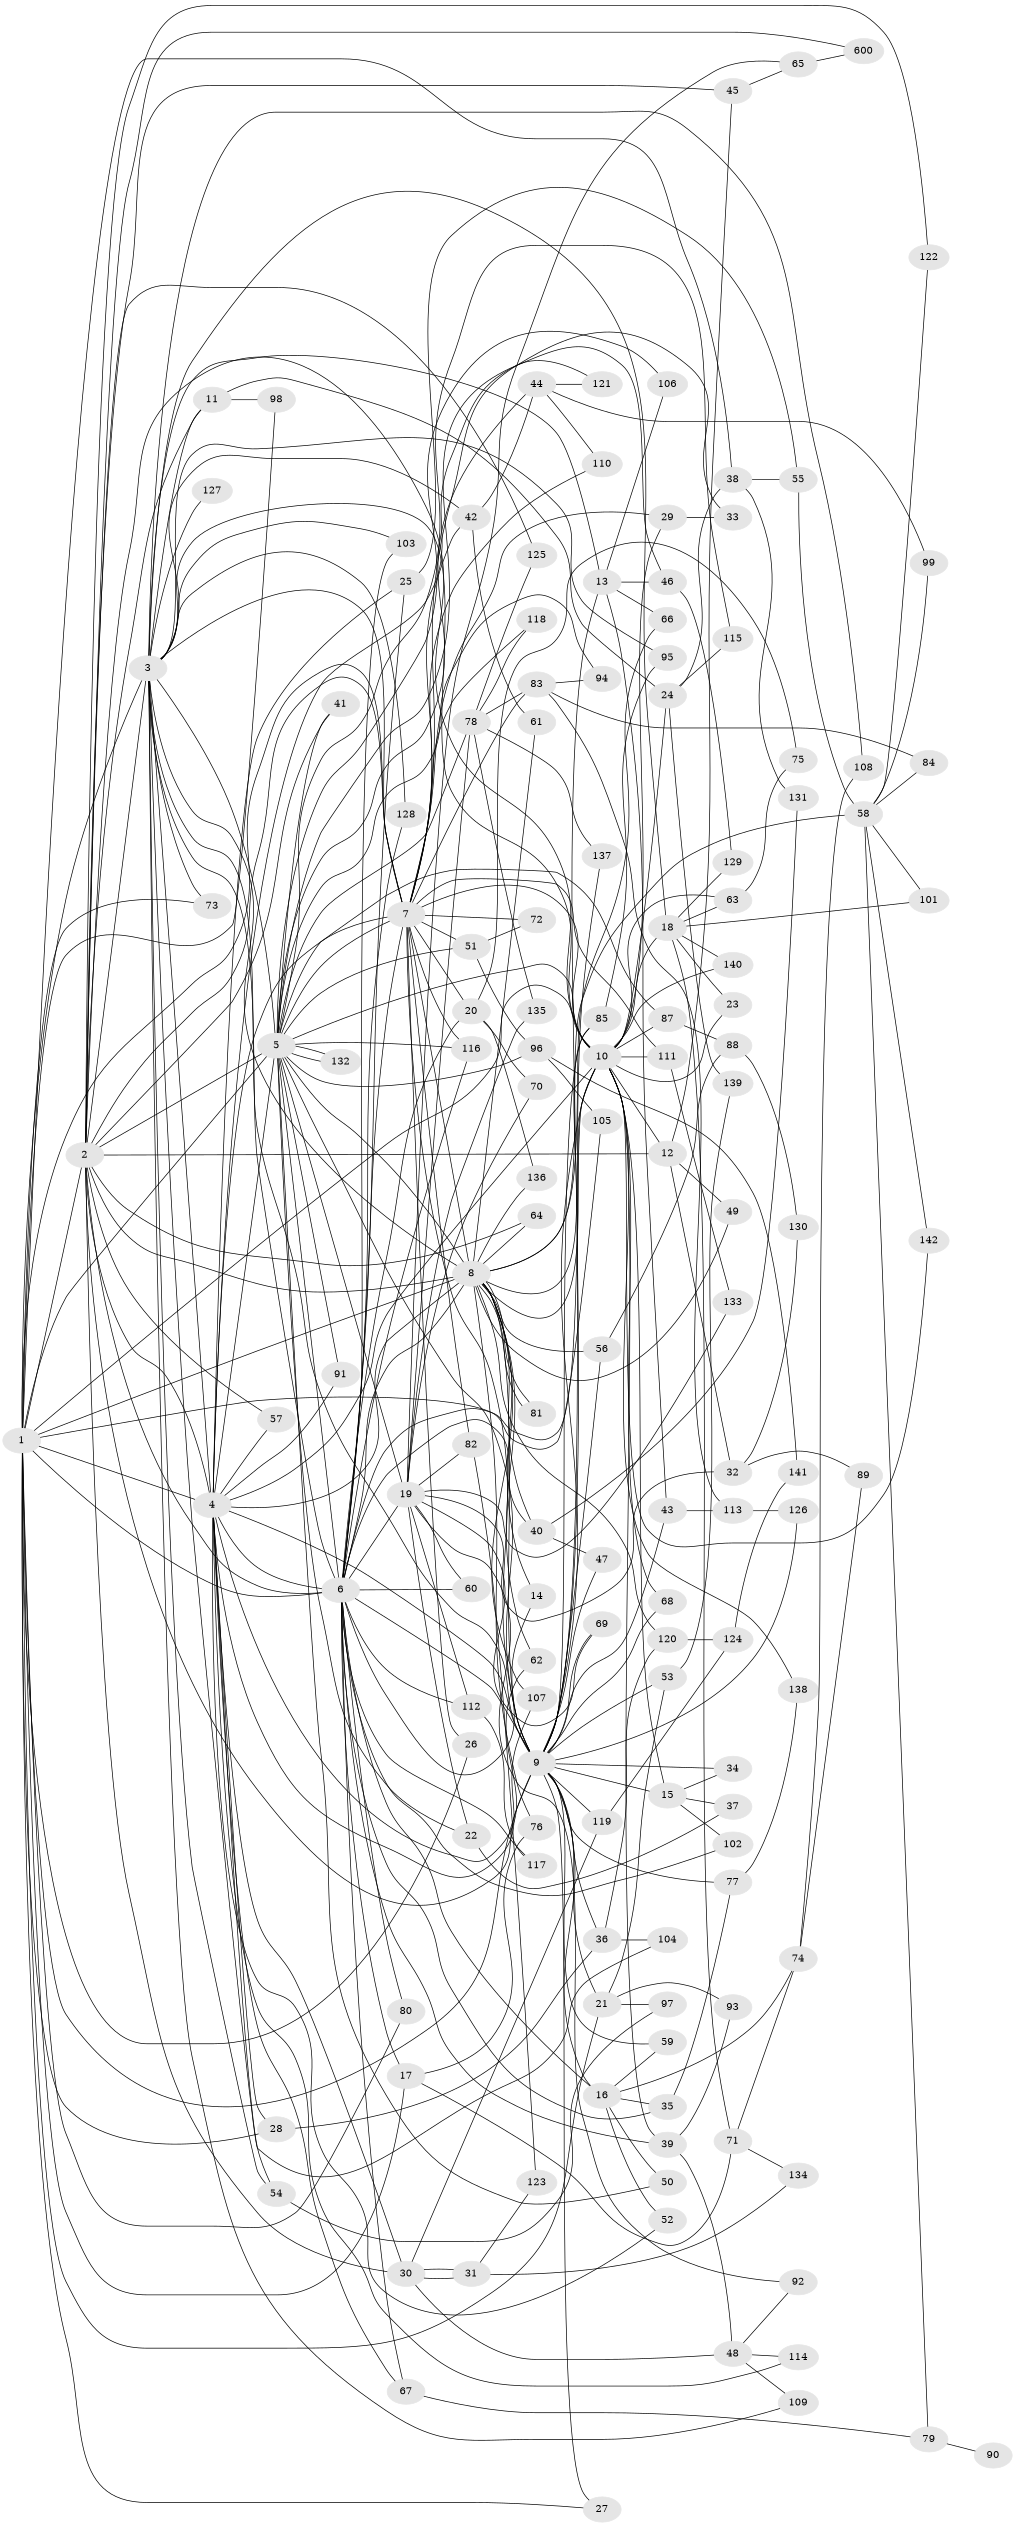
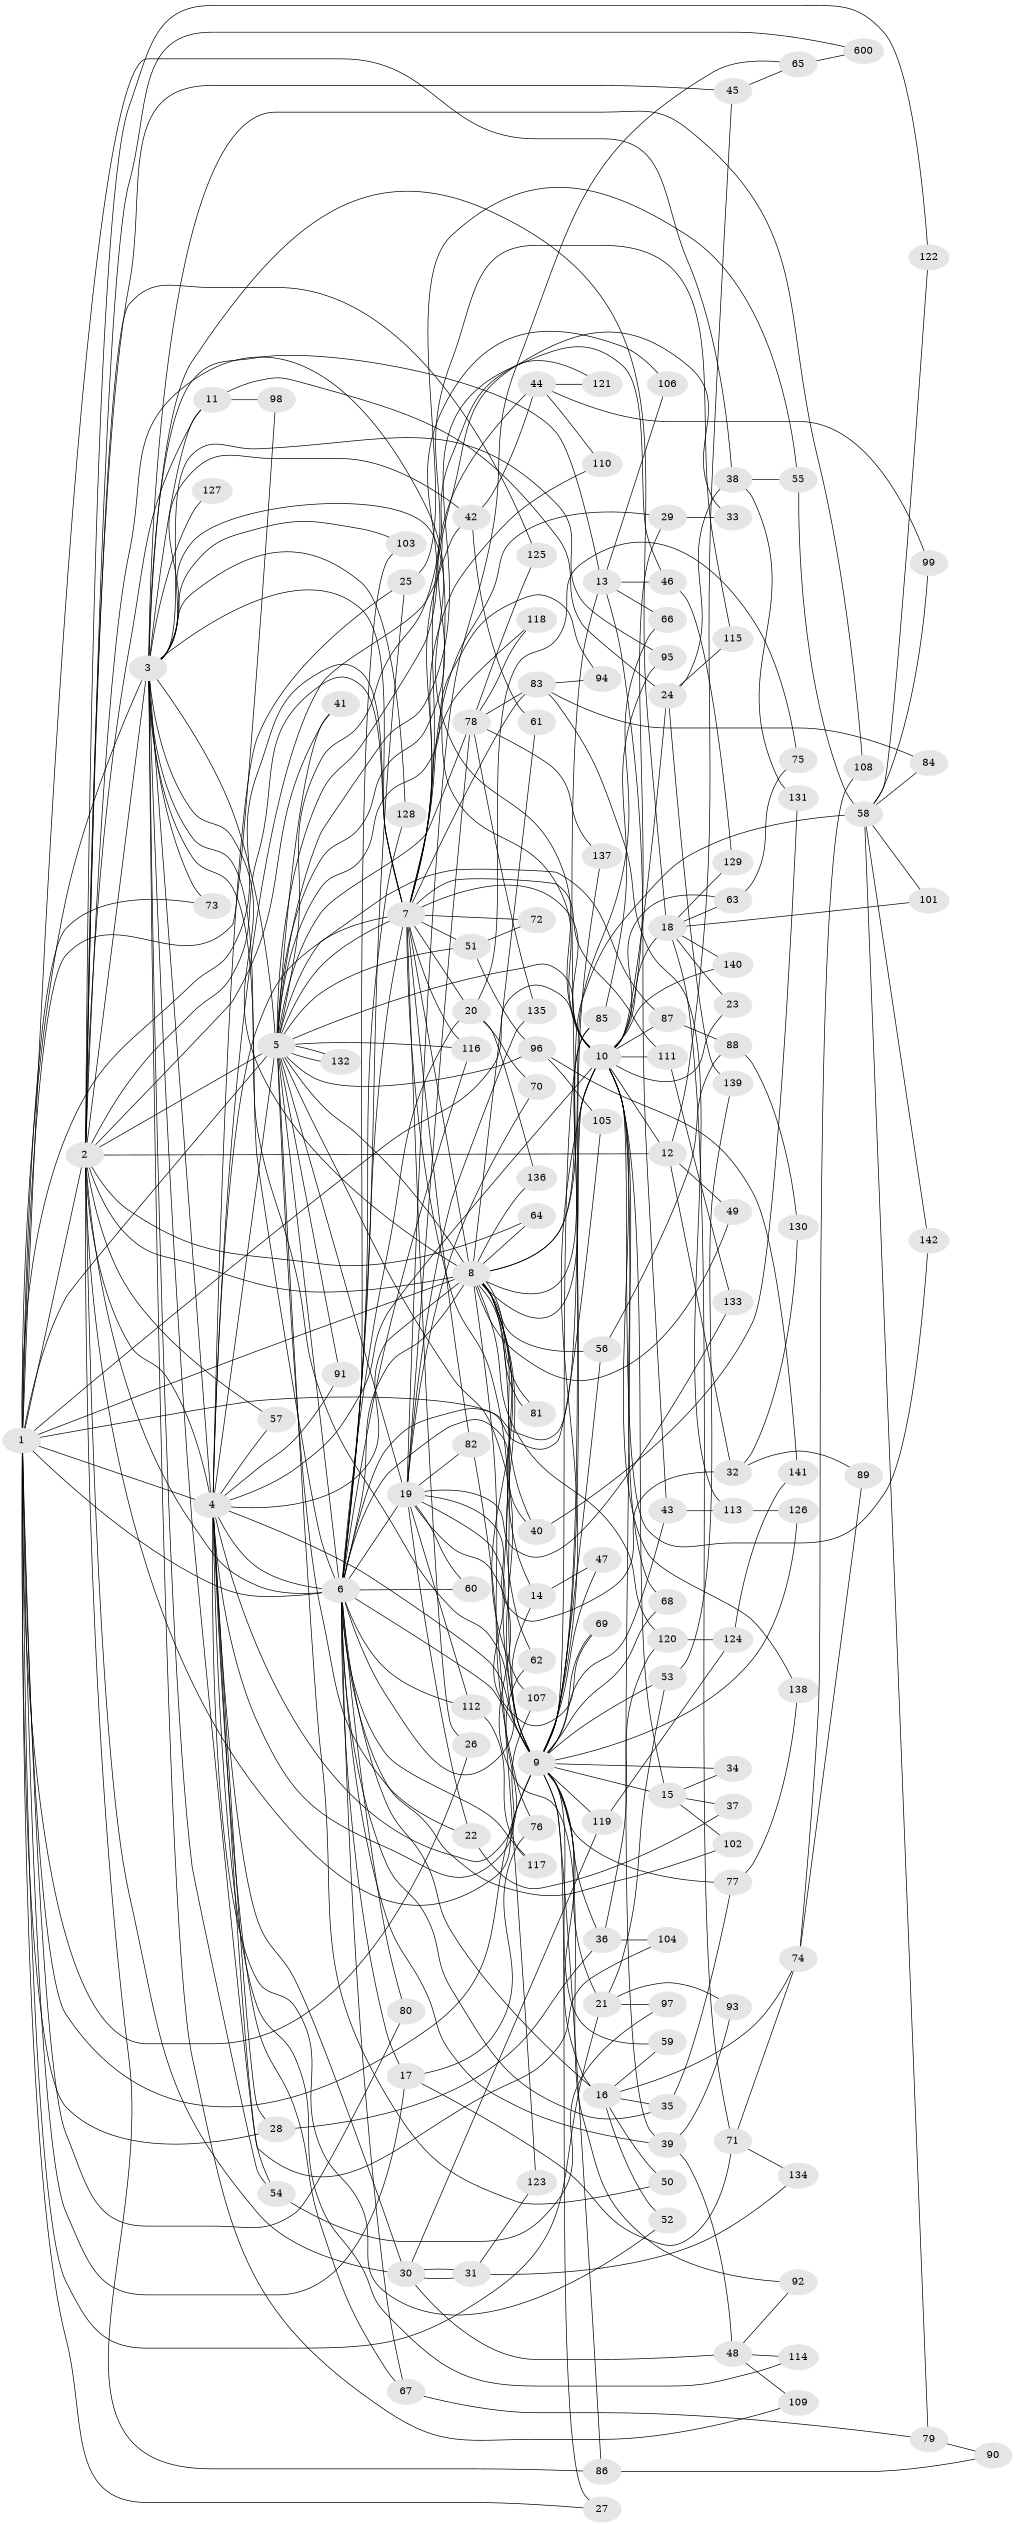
  graph {
    rankdir=LR
    node [color=gray90 style=filled]
    1
    2
    3
    4
    5
    6
    7
    8
    9
    10
    17
    21
    26
    27
    28
    38
    73
    80
    98
    105
    11
    12
    30
    41
    45
    57
    64
+   86
    n29 [label=600]
    122
    125
    13
    18
    42
    54
    95
    103
    104
    108
    109
    127
    128
    25
    52
    62
    67
    91
    107
    114
    121
    19
    22
    44
    46
    50
    51
    78
    87
    94
    96
    106
    115
    132
    116
    14
    16
    20
    35
    39
    40
    60
    102
    112
    117
    29
    33
    72
    82
    83
    110
    111
    118
    49
    56
    58
    61
    66
    76
    81
    85
    120
    136
    15
    34
    36
    43
    47
    53
    59
    68
    69
    77
    119
    126
    137
    23
    24
    63
    138
    140
    142
    71
    93
    97
    55
    131
    32
    31
    48
    65
    90
    101
    129
    79
    70
    92
    133
    135
    37
    99
    88
    141
    74
    75
    123
    113
    84
    124
    139
    89
    130
    134
    1 -- 2
    1 -- 3
    1 -- 4
    1 -- 5
    1 -- 6
    1 -- 7
    1 -- 8
    1 -- 9
    1 -- 10
    1 -- 17
    1 -- 21
    1 -- 26
    1 -- 27
    1 -- 28
    1 -- 38
    1 -- 73
    1 -- 80
    1 -- 98
    1 -- 105
    2 -- 3
    2 -- 4
    2 -- 5
    2 -- 6
    2 -- 7
    2 -- 8
    2 -- 9
    2 -- 10
    2 -- 11
    2 -- 12
    2 -- 30
    2 -- 41
    2 -- 45
    2 -- 57
    2 -- 64
+   2 -- 86
    2 -- n29
    2 -- 122
    2 -- 125
    3 -- 4
    3 -- 5
    3 -- 6
    3 -- 7
    3 -- 8
    3 -- 9
    3 -- 10
    3 -- 73
    3 -- 11
    3 -- 13
    3 -- 18
    3 -- 42
    3 -- 54
    3 -- 95
    3 -- 103
    3 -- 104
    3 -- 108
    3 -- 109
    3 -- 127
    3 -- 128
    4 -- 5
    4 -- 6
    4 -- 7
    4 -- 8
    4 -- 9
    4 -- 10
    4 -- 28
    4 -- 30
    4 -- 57
    4 -- 54
    4 -- 25
    4 -- 52
    4 -- 62
    4 -- 67
    4 -- 91
    4 -- 107
    4 -- 114
    4 -- 121
    5 -- 6
    5 -- 7
    5 -- 8
    5 -- 9
    5 -- 10
    5 -- 41
    5 -- 91
    5 -- 19
    5 -- 22
    5 -- 44
    5 -- 46
    5 -- 50
    5 -- 51
    5 -- 78
    5 -- 87
    5 -- 94
    5 -- 96
    5 -- 106
    5 -- 115
    5 -- 132
    5 -- 132
    5 -- 116
    6 -- 7
    6 -- 8
    6 -- 9
    6 -- 10
    6 -- 17
    6 -- 80
    6 -- 103
    6 -- 128
    6 -- 25
    6 -- 67
    6 -- 19
    6 -- 116
    6 -- 14
    6 -- 16
    6 -- 20
    6 -- 35
    6 -- 39
    6 -- 40
    6 -- 60
    6 -- 102
    6 -- 112
    6 -- 117
    7 -- 8
    7 -- 9
    7 -- 10
    7 -- 26
    7 -- 42
    7 -- 51
    7 -- 116
    7 -- 20
    7 -- 29
    7 -- 33
    7 -- 72
    7 -- 82
    7 -- 83
    7 -- 110
    7 -- 111
    7 -- 118
    8 -- 9
    8 -- 10
    8 -- 64
    8 -- 62
    8 -- 107
    8 -- 14
    8 -- 40
    8 -- 49
    8 -- 56
    8 -- 58
    8 -- 61
    8 -- 66
    8 -- 76
    8 -- 81
    8 -- 81
    8 -- 85
    8 -- 120
    8 -- 136
    9 -- 10
    9 -- 21
    9 -- 27
+   9 -- 86
    9 -- 13
    9 -- 16
    9 -- 56
    9 -- 85
    9 -- 15
    9 -- 34
    9 -- 36
    9 -- 43
    9 -- 47
    9 -- 53
    9 -- 59
    9 -- 68
    9 -- 69
    9 -- 77
    9 -- 119
    9 -- 126
    9 -- 137
    10 -- 12
    10 -- 18
    10 -- 87
    10 -- 39
    10 -- 29
    10 -- 111
    10 -- 15
    10 -- 68
    10 -- 23
    10 -- 24
    10 -- 63
    10 -- 138
    10 -- 140
    10 -- 142
    17 -- 76
    17 -- 71
    21 -- 53
    21 -- 93
    21 -- 97
    28 -- 36
    38 -- 55
    38 -- 131
    11 -- 98
    11 -- 24
    12 -- 45
    12 -- 49
    12 -- 32
    30 -- 119
    30 -- 31
    30 -- 31
    30 -- 48
    45 -- 65
+   86 -- 90
    13 -- 46
    13 -- 106
    13 -- 66
    13 -- 43
    18 -- 23
    18 -- 63
    18 -- 140
    18 -- 71
    18 -- 101
    18 -- 129
    42 -- 44
    42 -- 61
    54 -- 97
    25 -- 55
    67 -- 79
    19 -- 22
    19 -- 78
    19 -- 60
    19 -- 112
    19 -- 82
    19 -- 69
    19 -- 32
    19 -- 65
    19 -- 70
    19 -- 92
    19 -- 133
    19 -- 135
    22 -- 37
    44 -- 121
    44 -- 110
    44 -- 99
    46 -- 129
    51 -- 96
    51 -- 72
    78 -- 125
    78 -- 83
    78 -- 118
    78 -- 137
    78 -- 135
    87 -- 88
    96 -- 105
    96 -- 141
    16 -- 52
    16 -- 50
    16 -- 35
    16 -- 59
    16 -- 74
    20 -- 136
    20 -- 70
    20 -- 75
    35 -- 77
    39 -- 93
    39 -- 48
-   40 -- 47
+   14 -- 47
    40 -- 131
    112 -- 117
    29 -- 33
    82 -- 123
    83 -- 94
    83 -- 113
    83 -- 84
    111 -- 133
    56 -- 88
    58 -- 122
    58 -- 142
    58 -- 101
    58 -- 79
    58 -- 99
    58 -- 84
    85 -- 95
    120 -- 124
    15 -- 102
    15 -- 34
    15 -- 37
    36 -- 104
    36 -- 120
    43 -- 113
    53 -- 139
    77 -- 138
    119 -- 124
    24 -- 38
    24 -- 115
    24 -- 139
    63 -- 75
    71 -- 74
    71 -- 134
    55 -- 58
    32 -- 89
    32 -- 130
    31 -- 123
    31 -- 134
    48 -- 109
    48 -- 114
    48 -- 92
    65 -- n29
    79 -- 90
    88 -- 130
    74 -- 108
    74 -- 89
    113 -- 126
    124 -- 141
  }
